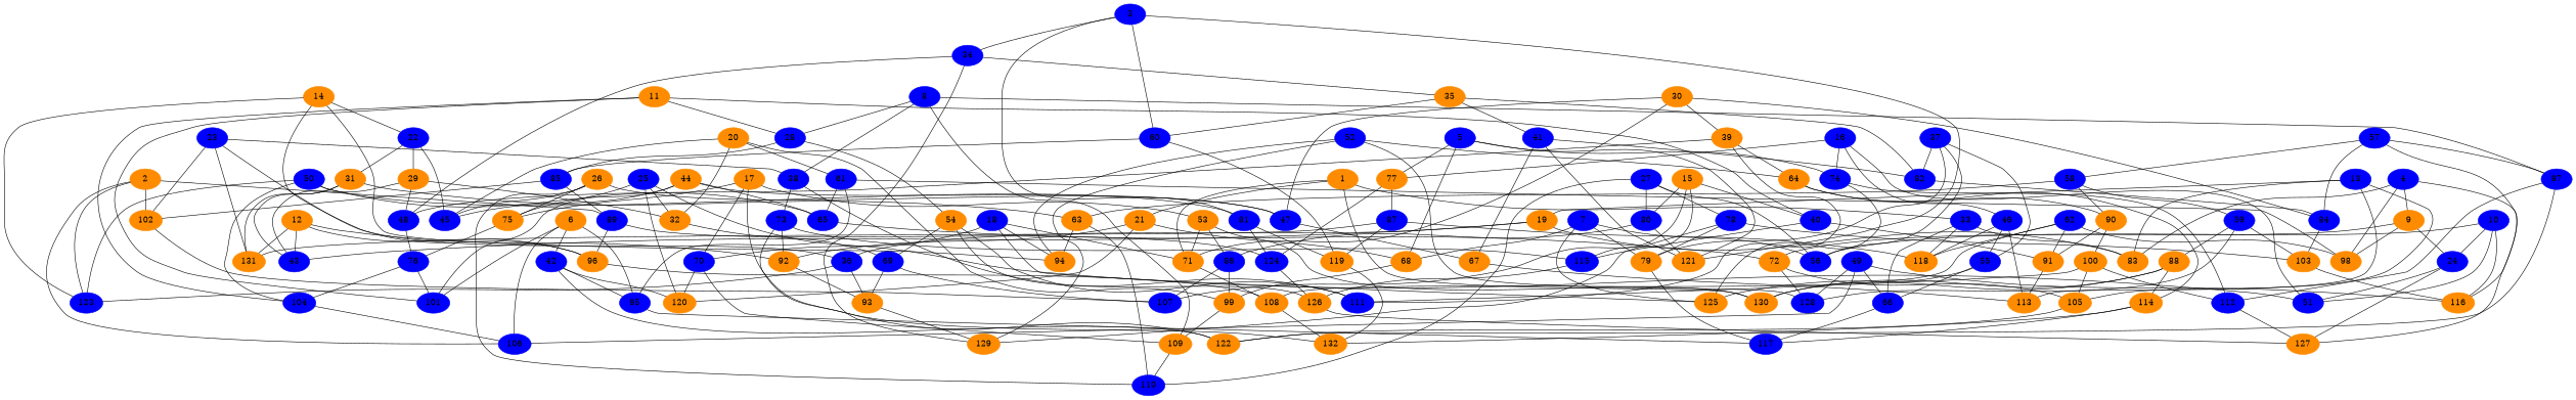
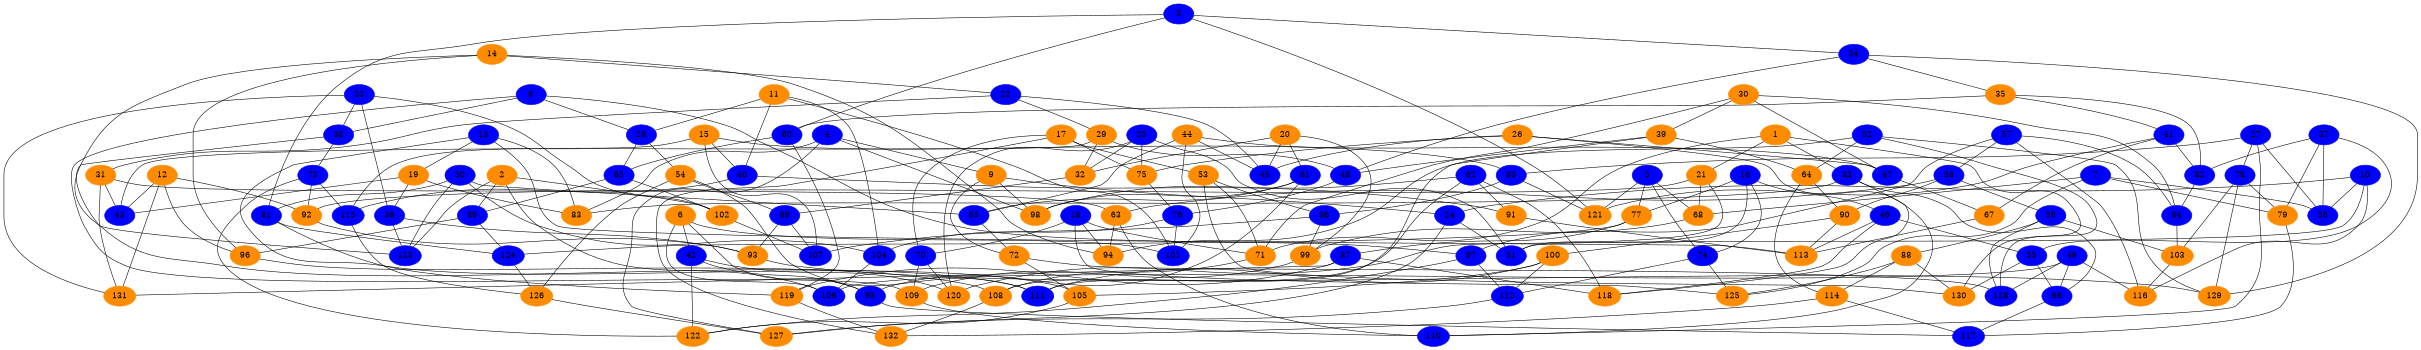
  graph {
    node [color=blue style=filled]
    1 [color=darkorange]
    21 [color=darkorange]
    33
    71 [color=darkorange]
    130 [color=darkorange]
    68 [color=darkorange]
    92 [color=darkorange]
    120 [color=darkorange]
    83 [color=darkorange]
    66
    118 [color=darkorange]
    108 [color=darkorange]
    2 [color=darkorange]
    89
    102 [color=darkorange]
    106
    123
    96 [color=darkorange]
    124
    107
    3
    34
    60
    81
    121 [color=darkorange]
    48
    35 [color=darkorange]
    129 [color=darkorange]
    85
    119 [color=darkorange]
    9 [color=darkorange]
    4
    98 [color=darkorange]
    127 [color=darkorange]
    24
    72 [color=darkorange]
    5
    74
    77 [color=darkorange]
    99 [color=darkorange]
    125 [color=darkorange]
    112
    87
    6 [color=darkorange]
    42
    95
    101
    122 [color=darkorange]
    117
    7
    56
    79 [color=darkorange]
    8
    28
    38
    97
    109 [color=darkorange]
    54 [color=darkorange]
    73
    111
    110
    51
    105 [color=darkorange]
    128
    10
    116 [color=darkorange]
    11 [color=darkorange]
    40
    104
    115
    91 [color=darkorange]
    12 [color=darkorange]
    43
    131 [color=darkorange]
    93 [color=darkorange]
    13
    19 [color=darkorange]
    113 [color=darkorange]
    36
    14 [color=darkorange]
    22
    94 [color=darkorange]
    45
    29 [color=darkorange]
    31 [color=darkorange]
    15 [color=darkorange]
    80
    86
    126 [color=darkorange]
    16
    46
    55
    17 [color=darkorange]
    53 [color=darkorange]
    70
    75 [color=darkorange]
    132 [color=darkorange]
    76
    18
    20 [color=darkorange]
    32 [color=darkorange]
    61
    69
    65
    63 [color=darkorange]
    23
    25
    26 [color=darkorange]
    47
    67 [color=darkorange]
    27
    78
    103 [color=darkorange]
    30 [color=darkorange]
    39 [color=darkorange]
    84
    64 [color=darkorange]
    41
    82
    37
    90 [color=darkorange]
    114 [color=darkorange]
    44 [color=darkorange]
    49
    50
    52
    57
    58
    59
    88 [color=darkorange]
    100 [color=darkorange]
    62
    1 -- 21
    1 -- 33
    1 -- 71
    1 -- 130
    21 -- 68
    21 -- 92
    21 -- 120
    33 -- 83
    33 -- 66
    33 -- 118
    71 -- 108
    68 -- 99
    92 -- 93
    66 -- 117
    108 -- 132
    2 -- 89
    2 -- 102
    2 -- 106
    2 -- 123
    89 -- 96
    89 -- 124
    102 -- 107
    96 -- 108
    124 -- 126
    3 -- 34
    3 -- 60
    3 -- 81
    3 -- 121
    34 -- 48
    34 -- 35
    34 -- 129
    60 -- 85
    60 -- 119
    81 -- 124
    81 -- 119
    48 -- 76
    35 -- 60
    35 -- 41
    35 -- 82
    85 -- 89
    85 -- 102
    119 -- 132
    9 -- 98
    9 -- 24
    9 -- 72
    4 -- 83
    4 -- 9
    4 -- 98
    4 -- 127
    24 -- 127
    24 -- 51
    72 -- 105
    72 -- 128
    5 -- 68
    5 -- 121
    5 -- 74
    5 -- 77
    74 -- 125
    74 -- 112
    77 -- 124
    77 -- 87
    99 -- 109
    112 -- 127
    87 -- 118
    87 -- 119
    87 -- 131
    6 -- 106
    6 -- 42
    6 -- 95
    6 -- 101
    42 -- 120
    42 -- 95
    42 -- 122
    95 -- 117
    7 -- 68
    7 -- 125
    7 -- 56
    7 -- 79
    79 -- 117
    8 -- 28
    8 -- 38
    8 -- 97
    8 -- 109
    28 -- 85
    28 -- 54
    38 -- 73
    38 -- 111
    97 -- 112
    97 -- 122
    109 -- 110
    54 -- 111
    54 -- 126
    54 -- 69
    73 -- 92
    73 -- 122
    73 -- 115
    105 -- 122
    10 -- 24
    10 -- 56
    10 -- 51
    10 -- 116
    11 -- 101
    11 -- 28
    11 -- 40
    11 -- 104
    40 -- 115
    40 -- 91
    104 -- 106
    115 -- 126
    91 -- 113
    12 -- 92
    12 -- 96
    12 -- 43
    12 -- 131
    93 -- 129
    13 -- 83
    13 -- 105
    13 -- 19
    13 -- 113
    19 -- 83
    19 -- 43
    19 -- 36
    36 -- 123
    36 -- 93
    14 -- 123
    14 -- 96
    14 -- 22
    14 -- 94
    22 -- 45
    22 -- 29
    22 -- 31
    29 -- 48
    29 -- 43
    29 -- 32
    31 -- 43
    31 -- 131
    31 -- 63
    15 -- 107
    15 -- 40
    15 -- 115
    15 -- 80
    80 -- 121
    80 -- 86
    86 -- 107
    86 -- 99
    126 -- 127
    16 -- 74
    16 -- 77
    16 -- 51
    16 -- 46
    46 -- 118
    46 -- 113
    46 -- 55
    55 -- 130
    55 -- 66
    17 -- 53
    17 -- 70
    17 -- 75
    17 -- 132
    53 -- 71
    53 -- 130
    53 -- 86
    70 -- 120
    70 -- 109
    75 -- 76
    76 -- 101
    76 -- 104
    18 -- 71
    18 -- 125
    18 -- 94
    18 -- 70
    20 -- 99
    20 -- 45
    20 -- 32
    20 -- 61
    32 -- 69
    61 -- 98
    61 -- 95
    61 -- 65
    69 -- 107
    69 -- 93
    65 -- 72
    63 -- 110
    63 -- 94
    23 -- 102
    23 -- 38
    23 -- 131
    23 -- 36
    25 -- 120
    25 -- 51
    25 -- 75
    25 -- 32
    26 -- 110
    26 -- 45
    26 -- 75
    26 -- 47
    47 -- 67
    67 -- 113
    27 -- 56
    27 -- 110
    27 -- 80
    27 -- 78
    78 -- 129
    78 -- 79
    78 -- 103
    103 -- 116
    30 -- 71
    30 -- 47
    30 -- 39
    30 -- 84
    39 -- 48
    39 -- 111
    39 -- 64
    84 -- 103
    64 -- 90
    64 -- 114
    41 -- 121
    41 -- 67
    41 -- 82
    82 -- 84
    37 -- 56
    37 -- 79
    37 -- 55
    37 -- 82
-   90 -- 91
+   90 -- 113
    90 -- 100
    114 -- 117
    114 -- 132
    44 -- 101
    44 -- 45
    44 -- 65
    44 -- 47
    49 -- 66
    49 -- 106
    49 -- 128
    49 -- 116
    50 -- 123
    50 -- 81
    50 -- 104
    50 -- 65
    52 -- 129
    52 -- 128
    52 -- 94
    52 -- 64
    57 -- 97
    57 -- 116
    57 -- 84
    57 -- 58
    58 -- 63
    58 -- 90
    58 -- 59
    59 -- 128
    59 -- 103
    59 -- 88
    88 -- 130
    88 -- 125
    88 -- 114
    100 -- 112
    100 -- 111
    100 -- 105
    62 -- 118
    62 -- 108
    62 -- 98
    62 -- 91
  }
